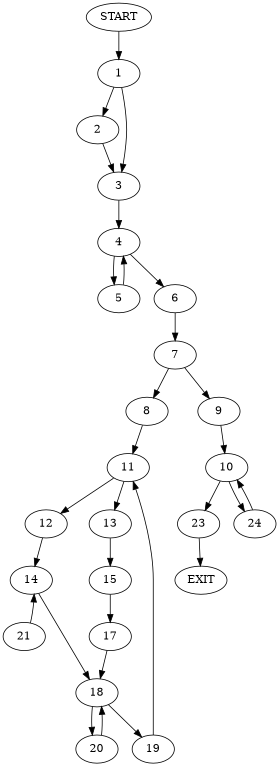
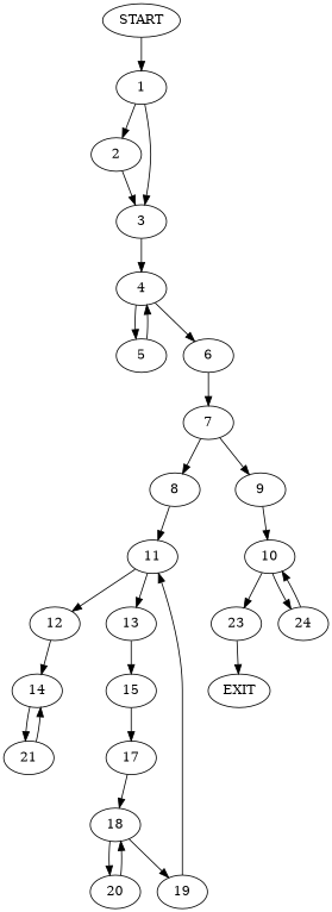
  digraph {
    n1 [label=START]
    1
    2
    3
    n5 [label=EXIT]
    4
    5
    6
    7
    8
    9
    11
    10
    12
    13
    23
    24
    14
    15
    21
    17
    18
    19
    20
    n1 -> 1
    1 -> 2
    1 -> 3
    2 -> 3
    3 -> 4
    4 -> 5
    4 -> 6
    5 -> 4
    6 -> 7
    7 -> 8
    7 -> 9
    8 -> 11
    9 -> 10
    11 -> 12
    11 -> 13
    10 -> 23
    10 -> 24
    12 -> 14
    13 -> 15
    23 -> n5
    24 -> 10
-   14 -> 18
+   14 -> 21
    15 -> 17
    21 -> 14
    17 -> 18
    18 -> 19
    18 -> 20
    19 -> 11
    20 -> 18
  }
